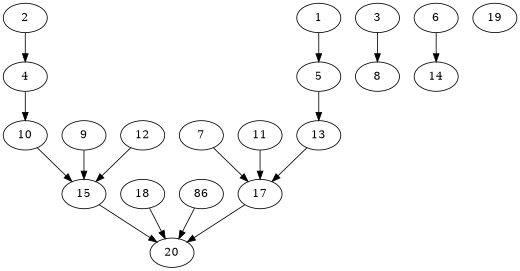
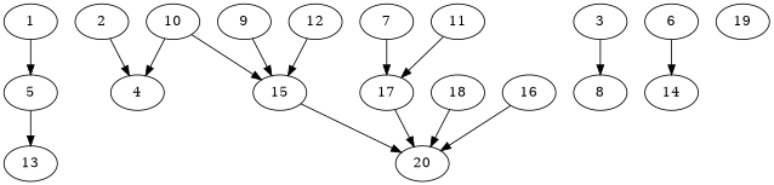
  digraph {
    node [Weight=23]
    edge [Weight=1]
    5 [Weight=15]
    1
    13 [Weight=12]
    2 [Weight=12]
    4 [Weight=32]
    10 [Weight=27]
    3 [Weight=13]
    8 [Weight=35]
    15
    17 [Weight=10]
    6 [Weight=18]
    14 [Weight=13]
    7 [Weight=33]
    20 [Weight=14]
    18 [Weight=19]
    9 [Weight=10]
    11 [Weight=18]
    12 [Weight=34]
-   16 [Weight=19 label=86]
+   16 [Weight=19]
    19 [Weight=20]
    5 -> 13 [Weight=20]
    1 -> 5 [Weight=0]
-   13 -> 17
    2 -> 4 [Weight=13]
-   4 -> 10
+   10 -> 4
    10 -> 15 [Weight=8]
    3 -> 8 [Weight=13]
    15 -> 20 [Weight=7]
    17 -> 20 [Weight=13]
    6 -> 14 [Weight=12]
    7 -> 17 [Weight=7]
    18 -> 20 [Weight=10]
    9 -> 15 [Weight=0]
    11 -> 17 [Weight=20]
    12 -> 15 [Weight=4]
    16 -> 20
  }
